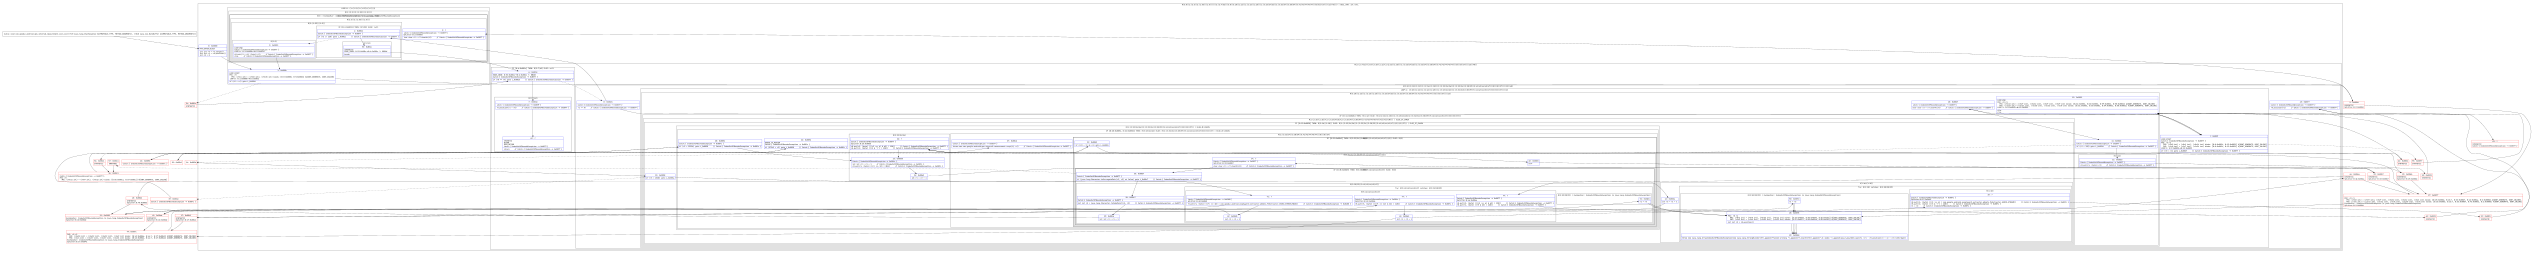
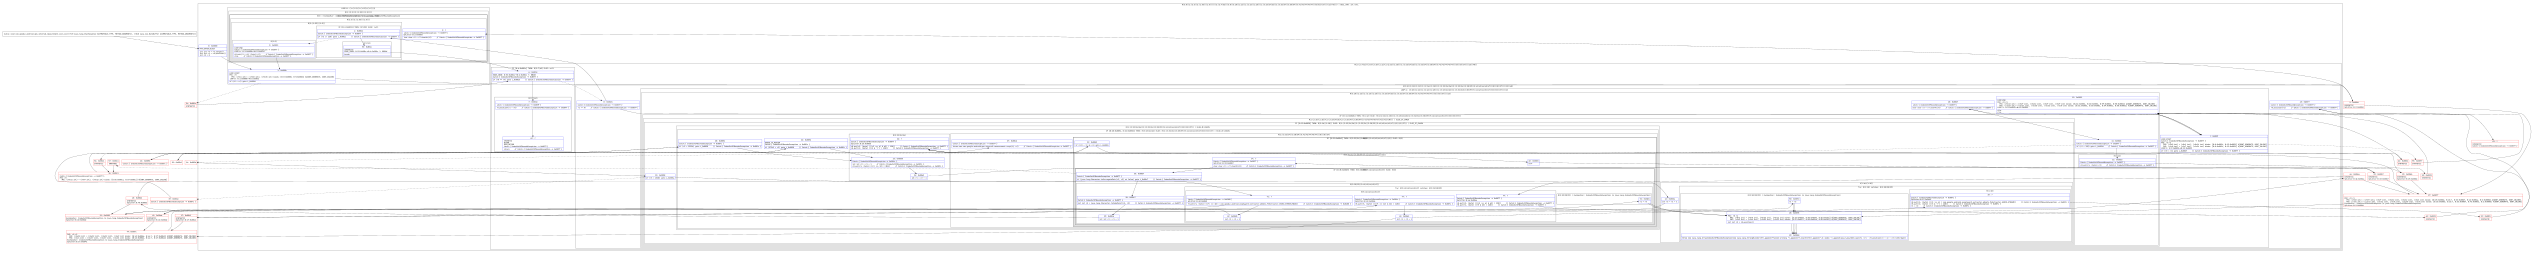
  digraph {
    fontname="JetBrains Mono"
    node [color=blue fontname="JetBrains Mono" shape=record]
    edge [fontname="JetBrains Mono"]
    n1 [label="{53\:\ 0x001c|SYNTHETIC\lEDGE_INSN: B:53:0x001c\-\>B:6:0x001c ?: BREAK  \l|break\l}"]
    n2 [label="{4\:\ 0x0011|Catch:\{ IndexOutOfBoundsException \-\> 0x0077 \}\l|if (r2 \>= 128) goto L_0x001c     \/\/ Catch:\{ IndexOutOfBoundsException \-\> 0x0077 \}\l}"]
    n3 [label="{5\:\ 0x0013|LOOP_END\lCatch:\{ IndexOutOfBoundsException \-\> 0x0077 \}\lLOOP:0: B:1:0x000b\-\>B:5:0x0013\l|r8.put(r1 + r0, (byte) r2)     \/\/ Catch:\{ IndexOutOfBoundsException \-\> 0x0077 \}\lr0++     \/\/ Catch:\{ IndexOutOfBoundsException \-\> 0x0077 \}\l}"]
    n4 [label="{3\:\ ?|Catch:\{ IndexOutOfBoundsException \-\> 0x0077 \}\lSplitter:B:2:0x000d\l|char char r2 = r7.charAt(r0)     \/\/ Catch:\{ IndexOutOfBoundsException \-\> 0x0077 \}\l}"]
    n5 [label="{1\:\ 0x000b|LOOP_START\lPHI: r0 \l  PHI: (r0v1 int) = (r0v0 int), (r0v15 int) binds: [B:0:0x0000, B:5:0x0013] A[DONT_GENERATE, DONT_INLINE]\lLOOP:0: B:1:0x000b\-\>B:5:0x0013\l|if (r0 \< r4) goto L_0x000d\l}"]
    n6 [label="{7\:\ 0x001e|Catch:\{ IndexOutOfBoundsException \-\> 0x0077 \}\l|r8.position(r1 + r0)     \/\/ Catch:\{ IndexOutOfBoundsException \-\> 0x0077 \}\l}"]
    n7 [label="{62\:\ ?|SYNTHETIC\lRETURN\lORIG_RETURN\lCatch:\{ IndexOutOfBoundsException \-\> 0x0077 \}\l|return     \/\/ Catch:\{ IndexOutOfBoundsException \-\> 0x0077 \}\l}"]
    n8 [label="{6\:\ 0x001c|EDGE_INSN: B:53:0x001c\-\>B:6:0x001c ?: BREAK  \lCatch:\{ IndexOutOfBoundsException \-\> 0x0077 \}\l|if (r0 == r4) goto L_0x001e     \/\/ Catch:\{ IndexOutOfBoundsException \-\> 0x0077 \}\l}"]
    n9 [label="{12\:\ 0x002d|Catch:\{ IndexOutOfBoundsException \-\> 0x0077 \}\l|r8.put(r1, (byte) r3)     \/\/ Catch:\{ IndexOutOfBoundsException \-\> 0x0077 \}\l}"]
    n10 [label="{18\:\ ?|Catch:\{ IndexOutOfBoundsException \-\> 0x00fc \}\lSplitter:B:17:0x0041\l|r8.put(r1, (byte) ((r3 \>\>\> 6) \| com.google.android.exoplayer2.extractor.p046ts.PsExtractor.AUDIO_STREAM))     \/\/ Catch:\{ IndexOutOfBoundsException \-\> 0x00fc \}\lr8.put(r2, (byte) ((r3 & '?') \| 128))     \/\/ Catch:\{ IndexOutOfBoundsException \-\> 0x00fc \}\lr1 = r2     \/\/ Catch:\{ IndexOutOfBoundsException \-\> 0x00fc \}\l}"]
    n11 [label="{50\:\ 0x00fd|r1 = r2\l}"]
    n12 [label="{28\:\ 0x0078|PHI: r0 r1 \l  PHI: (r0v2 int) = (r0v8 int), (r0v10 int), (r0v12 int) binds: [B:27:0x0077, B:50:0x00fd, B:52:0x0101] A[DONT_GENERATE, DONT_INLINE]\l  PHI: (r1v1 int) = (r1v6 int), (r1v10 int), (r1v13 int) binds: [B:27:0x0077, B:50:0x00fd, B:52:0x0101] A[DONT_GENERATE, DONT_INLINE]\l|int int r2 = r8.position()\l}"]
    n13 [label="{29\:\ 0x00b0|throw new java.lang.ArrayIndexOutOfBoundsException(new java.lang.StringBuilder(37).append(\"Failed writing \").append(r7.charAt(r0)).append(\" at index \").append(java.lang.Math.max(r0, (r1 \- r8.position()) + 1) + r2).toString())\l}"]
    n14 [label="{16\:\ 0x003a|int r2 = r1 + 1\l}"]
    n15 [label="{23\:\ 0x0058|Catch:\{ IndexOutOfBoundsException \-\> 0x00fc \}\l|int int r2 = r1 + 1     \/\/ Catch:\{ IndexOutOfBoundsException \-\> 0x00fc \}\lr8.put(r1, (byte) ((r3 \>\>\> 12) \| 224))     \/\/ Catch:\{ IndexOutOfBoundsException \-\> 0x00fc \}\l}"]
    n16 [label="{24\:\ 0x0062|int r1 = r2 + 1\l}"]
    n17 [label="{26\:\ ?|Catch:\{ IndexOutOfBoundsException \-\> 0x0077 \}\lSplitter:B:25:0x006b\l|r8.put(r2, (byte) (((r3 \>\>\> 6) & 63) \| 128))     \/\/ Catch:\{ IndexOutOfBoundsException \-\> 0x0077 \}\lr8.put(r1, (byte) ((r3 & '?') \| 128))     \/\/ Catch:\{ IndexOutOfBoundsException \-\> 0x0077 \}\l}"]
    n18 [label="{41\:\ ?|Catch:\{ IndexOutOfBoundsException \-\> 0x0100 \}\lSplitter:B:40:0x00d2\l|r8.put(r1, (byte) ((r5 \>\>\> 18) \| com.google.android.exoplayer2.extractor.p046ts.PsExtractor.VIDEO_STREAM_MASK))     \/\/ Catch:\{ IndexOutOfBoundsException \-\> 0x0100 \}\l}"]
    n19 [label="{42\:\ 0x00d5|int r2 = r3 + 1\l}"]
    n20 [label="{44\:\ ?|Catch:\{ IndexOutOfBoundsException \-\> 0x00fc \}\lSplitter:B:43:0x00de\l|r8.put(r3, (byte) (((r5 \>\>\> 12) & 63) \| 128))     \/\/ Catch:\{ IndexOutOfBoundsException \-\> 0x00fc \}\l}"]
    n21 [label="{45\:\ 0x00e1|int r1 = r2 + 1\l}"]
    n22 [label="{47\:\ ?|Catch:\{ IndexOutOfBoundsException \-\> 0x0077 \}\lSplitter:B:46:0x00ea\l|r8.put(r2, (byte) (((r5 \>\>\> 6) & 63) \| 128))     \/\/ Catch:\{ IndexOutOfBoundsException \-\> 0x0077 \}\lr8.put(r1, (byte) ((r5 & 63) \| 128))     \/\/ Catch:\{ IndexOutOfBoundsException \-\> 0x0077 \}\l}"]
    n23 [label="{52\:\ 0x0101|r1 = r3\l}"]
    n24 [label="{38\:\ 0x00c7|Catch:\{ IndexOutOfBoundsException \-\> 0x0077 \}\l|int int r5 = java.lang.Character.toCodePoint(r3, r2)     \/\/ Catch:\{ IndexOutOfBoundsException \-\> 0x0077 \}\l}"]
    n25 [label="{39\:\ 0x00ca|int int r3 = r1 + 1\l}"]
    n26 [label="{35\:\ 0x00bf|Catch:\{ IndexOutOfBoundsException \-\> 0x0077 \}\l|if (java.lang.Character.isSurrogatePair(r3, r2) != false) goto L_0x00c7     \/\/ Catch:\{ IndexOutOfBoundsException \-\> 0x0077 \}\l}"]
    n27 [label="{32\:\ 0x00b5|r0++\l}"]
    n28 [label="{34\:\ ?|Catch:\{ IndexOutOfBoundsException \-\> 0x0077 \}\lSplitter:B:33:0x00b7\l|char char r2 = r7.charAt(r0)     \/\/ Catch:\{ IndexOutOfBoundsException \-\> 0x0077 \}\l}"]
    n29 [label="{31\:\ 0x00b3|if ((r0 + 1) != r4) goto L_0x00b5\l}"]
    n30 [label="{37\:\ 0x00c6|Catch:\{ IndexOutOfBoundsException \-\> 0x0077 \}\l|throw new com.google.android.gms.internal.measurement.zzxp(r0, r4)     \/\/ Catch:\{ IndexOutOfBoundsException \-\> 0x0077 \}\l}"]
    n31 [label="{20\:\ 0x0051|Catch:\{ IndexOutOfBoundsException \-\> 0x00fc \}\l|if (r3 \< 55296) goto L_0x0058     \/\/ Catch:\{ IndexOutOfBoundsException \-\> 0x00fc \}\l}"]
    n32 [label="{22\:\ 0x0056|ADDED_TO_REGION\lCatch:\{ IndexOutOfBoundsException \-\> 0x00fc \}\l|if (57343 \< r3) goto L_0x0058     \/\/ Catch:\{ IndexOutOfBoundsException \-\> 0x00fc \}\l}"]
    n33 [label="{15\:\ 0x0038|if (r3 \< 2048) goto L_0x003a\l}"]
    n34 [label="{11\:\ 0x002b|Catch:\{ IndexOutOfBoundsException \-\> 0x0077 \}\l|if (r3 \< 128) goto L_0x002d     \/\/ Catch:\{ IndexOutOfBoundsException \-\> 0x0077 \}\l}"]
    n35 [label="{10\:\ 0x0027|Catch:\{ IndexOutOfBoundsException \-\> 0x0077 \}\l|char char r3 = r7.charAt(r0)     \/\/ Catch:\{ IndexOutOfBoundsException \-\> 0x0077 \}\l}"]
    n36 [label="{13\:\ 0x0031|LOOP_END\lPHI: r0 r1 \l  PHI: (r0v13 int) = (r0v9 int), (r0v12 int), (r0v9 int), (r0v9 int) binds: [B:61:0x0031, B:60:0x0031, B:59:0x0031, B:58:0x0031] A[DONT_GENERATE, DONT_INLINE]\l  PHI: (r1v23 int) = (r1v11 int), (r1v18 int), (r1v22 int), (r1v8 int) binds: [B:61:0x0031, B:60:0x0031, B:59:0x0031, B:58:0x0031] A[DONT_GENERATE, DONT_INLINE]\lLOOP:1: B:9:0x0025\-\>B:13:0x0031\l|r0++\lr1++\l}"]
    n37 [label="{9\:\ 0x0025|LOOP_START\lCatch:\{ IndexOutOfBoundsException \-\> 0x0077 \}\lPHI: r0 r1 \l  PHI: (r0v9 int) = (r0v1 int), (r0v14 int) binds: [B:8:0x0024, B:13:0x0031] A[DONT_GENERATE, DONT_INLINE]\l  PHI: (r1v8 int) = (r1v7 int), (r1v24 int) binds: [B:8:0x0024, B:13:0x0031] A[DONT_GENERATE, DONT_INLINE]\lLOOP:1: B:9:0x0025\-\>B:13:0x0031\l|if (r0 \< r4) goto L_0x0027     \/\/ Catch:\{ IndexOutOfBoundsException \-\> 0x0077 \}\l}"]
    n38 [label="{8\:\ 0x0024|Catch:\{ IndexOutOfBoundsException \-\> 0x0077 \}\l|r1 += r0     \/\/ Catch:\{ IndexOutOfBoundsException \-\> 0x0077 \}\l}"]
    n39 [label="{48\:\ 0x00f7|Catch:\{ IndexOutOfBoundsException \-\> 0x0077 \}\l|r8.position(r1)     \/\/ Catch:\{ IndexOutOfBoundsException \-\> 0x0077 \}\l}"]
    n40 [label="{0\:\ 0x0000|MTH_ENTER_BLOCK\l|int int r4 = r7.length()\lint int r1 = r8.position()\lint r0 = 0\l}"]
    n41 [color=red label="{2\:\ 0x000d|SYNTHETIC\lSplitter:B:2:0x000d\l}"]
    n42 [color=red label="{54\:\ 0x001c|SYNTHETIC\l}"]
    n43 [color=red label="{58\:\ 0x0031|SYNTHETIC\l}"]
    n44 [color=red label="{59\:\ 0x0031|SYNTHETIC\l}"]
    n45 [color=red label="{17\:\ 0x0041|SYNTHETIC\lSplitter:B:17:0x0041\l}"]
    n46 [color=red label="{25\:\ 0x006b|SYNTHETIC\lSplitter:B:25:0x006b\l}"]
    n47 [color=red label="{61\:\ 0x0031|SYNTHETIC\l}"]
    n48 [color=red label="{51\:\ 0x0100|ExcHandler: IndexOutOfBoundsException (e java.lang.IndexOutOfBoundsException)\lSplitter:B:40:0x00d2\l}"]
    n49 [color=red label="{43\:\ 0x00de|SYNTHETIC\lSplitter:B:43:0x00de\l}"]
    n50 [color=red label="{49\:\ 0x00fc|PHI: r0 r2 \l  PHI: (r0v10 int) = (r0v12 int), (r0v12 int), (r0v9 int) binds: [B:43:0x00de, B:44:?, B:17:0x0041] A[DONT_GENERATE, DONT_INLINE]\l  PHI: (r2v4 int) = (r2v17 int), (r2v17 int), (r2v21 int) binds: [B:43:0x00de, B:44:?, B:17:0x0041] A[DONT_GENERATE, DONT_INLINE]\lExcHandler: IndexOutOfBoundsException (e java.lang.IndexOutOfBoundsException)\lSplitter:B:17:0x0041\l}"]
    n51 [color=red label="{46\:\ 0x00ea|SYNTHETIC\lSplitter:B:46:0x00ea\l}"]
    n52 [color=red label="{60\:\ 0x0031|SYNTHETIC\l}"]
    n53 [color=red label="{40\:\ 0x00d2|SYNTHETIC\lSplitter:B:40:0x00d2\l}"]
    n54 [color=red label="{57\:\ 0x00c1|IMMUTABLE\l}"]
    n55 [color=red label="{33\:\ 0x00b7|SYNTHETIC\lSplitter:B:33:0x00b7\l}"]
    n56 [color=red label="{56\:\ 0x00c1|SYNTHETIC\l}"]
    n57 [color=red label="{21\:\ 0x0053|Catch:\{ IndexOutOfBoundsException \-\> 0x00fc \}\l}"]
    n58 [color=red label="{30\:\ 0x00b1}"]
    n59 [color=red label="{19\:\ 0x004e|Catch:\{ IndexOutOfBoundsException \-\> 0x00fc \}\l}"]
    n60 [color=red label="{14\:\ 0x0036}"]
    n61 [color=red label="{55\:\ 0x00f7|SYNTHETIC\l}"]
    n62 [color=red label="{63\:\ ?|SYNTHETIC\lCatch:\{ IndexOutOfBoundsException \-\> 0x0077 \}\l}"]
    n63 [color=red label="{27\:\ 0x0077|PHI: r0 r1 \l  PHI: (r0v8 int) = (r0v9 int), (r0v9 int), (r0v12 int), (r0v12 int), (r0v1 int) binds: [B:25:0x006b, B:26:?, B:33:0x00b7, B:46:0x00ea, B:2:0x000d] A[DONT_GENERATE, DONT_INLINE]\l  PHI: (r1v6 int) = (r1v11 int), (r1v11 int), (r1v8 int), (r1v18 int), (r1v0 int) binds: [B:25:0x006b, B:26:?, B:33:0x00b7, B:46:0x00ea, B:2:0x000d] A[DONT_GENERATE, DONT_INLINE]\lExcHandler: IndexOutOfBoundsException (e java.lang.IndexOutOfBoundsException)\lSplitter:B:2:0x000d\l}"]
    n64 [color=red label="{36\:\ 0x00c1|Catch:\{ IndexOutOfBoundsException \-\> 0x0077 \}\lPHI: r0 \l  PHI: (r0v11 int) = (r0v9 int), (r0v12 int) binds: [B:56:0x00c1, B:57:0x00c1] A[DONT_GENERATE, DONT_INLINE]\l}"]
    n65 [label="{static void com.google.android.gms.internal.measurement.zzxn.zzc((r7v0 java.lang.CharSequence A[IMMUTABLE_TYPE, METHOD_ARGUMENT]), (r8v0 java.nio.ByteBuffer A[IMMUTABLE_TYPE, METHOD_ARGUMENT])) }" color=""]
    subgraph cluster_1 {
      label="R(3:0|(1:(2:3|(2:(1:53)|(1:5))))|(2:(2:7|62)|(3:8|(3:10|(1:12)(1:(2:16|(1:18))(1:(3:23|24|26)(2:(3:32|34|(3:38|39|(5:41|42|44|45|47))(0))(0)|37)))|13)|48))) | DECL_VAR: int null\l"
      n40
      subgraph cluster_2 {
        label="LOOP:0: (1:(2:3|(2:(1:53)|(1:5))))"
        n5
        subgraph cluster_3 {
          label="R(1:(2:3|(2:(1:53)|(1:5))))"
          subgraph cluster_4 {
            label="Try: R(2:3|(2:(1:53)|(1:5))) catches: R(0)"
            subgraph cluster_5 {
              label="R(2:3|(2:(1:53)|(1:5)))"
              n4
              subgraph cluster_6 {
                label="R(2:(1:53)|(1:5))"
                subgraph cluster_7 {
                  label="IF [B:4:0x0011] THEN: R(1:53) ELSE: null"
                  n2
                  subgraph cluster_8 {
                    label="R(1:53)"
                    n1
                  }
                }
                subgraph cluster_9 {
                  label="R(1:5)"
                  n3
                }
              }
            }
            subgraph cluster_10 {
              label="R(0) | ExcHandler: IndexOutOfBoundsException (e java.lang.IndexOutOfBoundsException)\l"
            }
          }
        }
      }
      subgraph cluster_11 {
        label="R(2:(2:7|62)|(3:8|(3:10|(1:12)(1:(2:16|(1:18))(1:(3:23|24|26)(2:(3:32|34|(3:38|39|(5:41|42|44|45|47))(0))(0)|37)))|13)|48))"
        subgraph cluster_12 {
          label="IF [B:6:0x001c] THEN: R(2:7|62) ELSE: null"
          n8
          subgraph cluster_13 {
            label="R(2:7|62)"
            n6
            n7
          }
        }
        subgraph cluster_14 {
          label="R(3:8|(3:10|(1:12)(1:(2:16|(1:18))(1:(3:23|24|26)(2:(3:32|34|(3:38|39|(5:41|42|44|45|47))(0))(0)|37)))|13)|48)"
          n38
          n39
          subgraph cluster_15 {
            label="LOOP:1: (3:10|(1:12)(1:(2:16|(1:18))(1:(3:23|24|26)(2:(3:32|34|(3:38|39|(5:41|42|44|45|47))(0))(0)|37)))|13)"
            n37
            subgraph cluster_16 {
              label="R(3:10|(1:12)(1:(2:16|(1:18))(1:(3:23|24|26)(2:(3:32|34|(3:38|39|(5:41|42|44|45|47))(0))(0)|37)))|13)"
              n35
              n36
              subgraph cluster_17 {
                label="IF [B:11:0x002b] THEN: R(1:12) ELSE: R(1:(2:16|(1:18))(1:(3:23|24|26)(2:(3:32|34|(3:38|39|(5:41|42|44|45|47))(0))(0)|37)))"
                n34
                subgraph cluster_18 {
                  label="R(1:12)"
                  n9
                }
                subgraph cluster_19 {
                  label="R(1:(2:16|(1:18))(1:(3:23|24|26)(2:(3:32|34|(3:38|39|(5:41|42|44|45|47))(0))(0)|37))) | ELSE_IF_CHAIN\l"
                  subgraph cluster_20 {
                    label="IF [B:15:0x0038] THEN: R(2:16|(1:18)) ELSE: R(1:(3:23|24|26)(2:(3:32|34|(3:38|39|(5:41|42|44|45|47))(0))(0)|37)) | ELSE_IF_CHAIN\l"
                    n33
                    subgraph cluster_21 {
                      label="R(2:16|(1:18))"
                      n14
                      subgraph cluster_22 {
                        label="Try: R(1:18) catches: R(3:50|28|29)"
                        subgraph cluster_23 {
                          label="R(1:18)"
                          n10
                        }
                        subgraph cluster_24 {
                          label="R(3:50|28|29) | ExcHandler: IndexOutOfBoundsException (e java.lang.IndexOutOfBoundsException)\l"
                          n11
                          n12
                          n13
                        }
                      }
                    }
                    subgraph cluster_25 {
                      label="R(1:(3:23|24|26)(2:(3:32|34|(3:38|39|(5:41|42|44|45|47))(0))(0)|37)) | ELSE_IF_CHAIN\l"
                      subgraph cluster_26 {
                        label="IF [B:20:0x0051, B:22:0x0056] THEN: R(3:23|24|26) ELSE: R(2:(3:32|34|(3:38|39|(5:41|42|44|45|47))(0))(0)|37) | ELSE_IF_CHAIN\l"
                        n31
                        n32
                        subgraph cluster_27 {
                          label="R(3:23|24|26)"
                          n15
                          n16
                          n17
                        }
                        subgraph cluster_28 {
                          label="R(2:(3:32|34|(3:38|39|(5:41|42|44|45|47))(0))(0)|37)"
                          n30
                          subgraph cluster_29 {
                            label="IF [B:31:0x00b3] THEN: R(3:32|34|(3:38|39|(5:41|42|44|45|47))(0)) ELSE: R(0)"
                            n29
                            subgraph cluster_30 {
                              label="R(3:32|34|(3:38|39|(5:41|42|44|45|47))(0))"
                              n27
                              n28
                              subgraph cluster_31 {
                                label="IF [B:35:0x00bf] THEN: R(3:38|39|(5:41|42|44|45|47)) ELSE: R(0)"
                                n26
                                subgraph cluster_32 {
                                  label="R(3:38|39|(5:41|42|44|45|47))"
                                  n24
                                  n25
                                  subgraph cluster_33 {
                                    label="Try: R(5:41|42|44|45|47) catches: R(3:52|28|29)"
                                    subgraph cluster_34 {
                                      label="R(5:41|42|44|45|47)"
                                      n18
                                      n19
                                      n20
                                      n21
                                      n22
                                    }
                                    subgraph cluster_35 {
                                      label="R(3:52|28|29) | ExcHandler: IndexOutOfBoundsException (e java.lang.IndexOutOfBoundsException)\l"
                                      n23
                                    }
                                  }
                                }
                                subgraph cluster_36 {
                                  label="R(0)"
                                }
                              }
                            }
                            subgraph cluster_37 {
                              label="R(0)"
                            }
                          }
                        }
                      }
                    }
                  }
                }
              }
            }
          }
        }
      }
    }
    subgraph cluster_38 {
      label="R(0) | ExcHandler: IndexOutOfBoundsException (e java.lang.IndexOutOfBoundsException)\l"
    }
    subgraph cluster_39 {
      label="R(3:50|28|29) | ExcHandler: IndexOutOfBoundsException (e java.lang.IndexOutOfBoundsException)\l"
    }
    subgraph cluster_40 {
      label="R(3:52|28|29) | ExcHandler: IndexOutOfBoundsException (e java.lang.IndexOutOfBoundsException)\l"
    }
    n1 -> n8
    n2 -> n1
    n2 -> n3 [style=dashed]
    n3 -> n5
    n5 -> n41
    n5 -> n42 [style=dashed]
    n6 -> n7
    n8 -> n6
    n8 -> n38 [style=dashed]
    n9 -> n43
    n10 -> n44
    n11 -> n12
    n11 -> n12
    n12 -> n13
    n12 -> n13
    n12 -> n13
    n12 -> n13
    n14 -> n45
    n15 -> n16
    n16 -> n46
    n17 -> n47
    n18 -> n19
    n18 -> n48
    n19 -> n49
    n20 -> n21
    n21 -> n50
    n21 -> n51
    n22 -> n52
    n23 -> n12
    n23 -> n12
    n24 -> n25
    n25 -> n53
    n26 -> n24
    n26 -> n54 [style=dashed]
    n27 -> n55
    n28 -> n26
    n29 -> n27
    n29 -> n56 [style=dashed]
    n31 -> n15
    n31 -> n57 [style=dashed]
-   n17 -> n15
+   n32 -> n15
    n32 -> n58 [style=dashed]
    n33 -> n14
    n33 -> n59 [style=dashed]
    n34 -> n9
    n34 -> n60 [style=dashed]
    n35 -> n34
    n36 -> n37
    n37 -> n35
    n37 -> n61 [style=dashed]
    n38 -> n2
    n38 -> n37
    n39 -> n62
    n40 -> n5
    n41 -> n4
    n41 -> n63
    n42 -> n8
    n43 -> n36
    n44 -> n36
    n45 -> n10
    n45 -> n50
    n46 -> n17
    n46 -> n63
    n47 -> n36
    n48 -> n23
    n49 -> n20
    n49 -> n50
    n50 -> n11
    n51 -> n22
    n51 -> n63
    n52 -> n36
    n53 -> n18
    n53 -> n48
    n54 -> n64
    n55 -> n28
    n55 -> n63
    n56 -> n64
    n57 -> n32
    n58 -> n29
    n59 -> n31
    n60 -> n33
    n61 -> n39
    n63 -> n12
    n63 -> n17
    n64 -> n30
    n65 -> n40
  }
